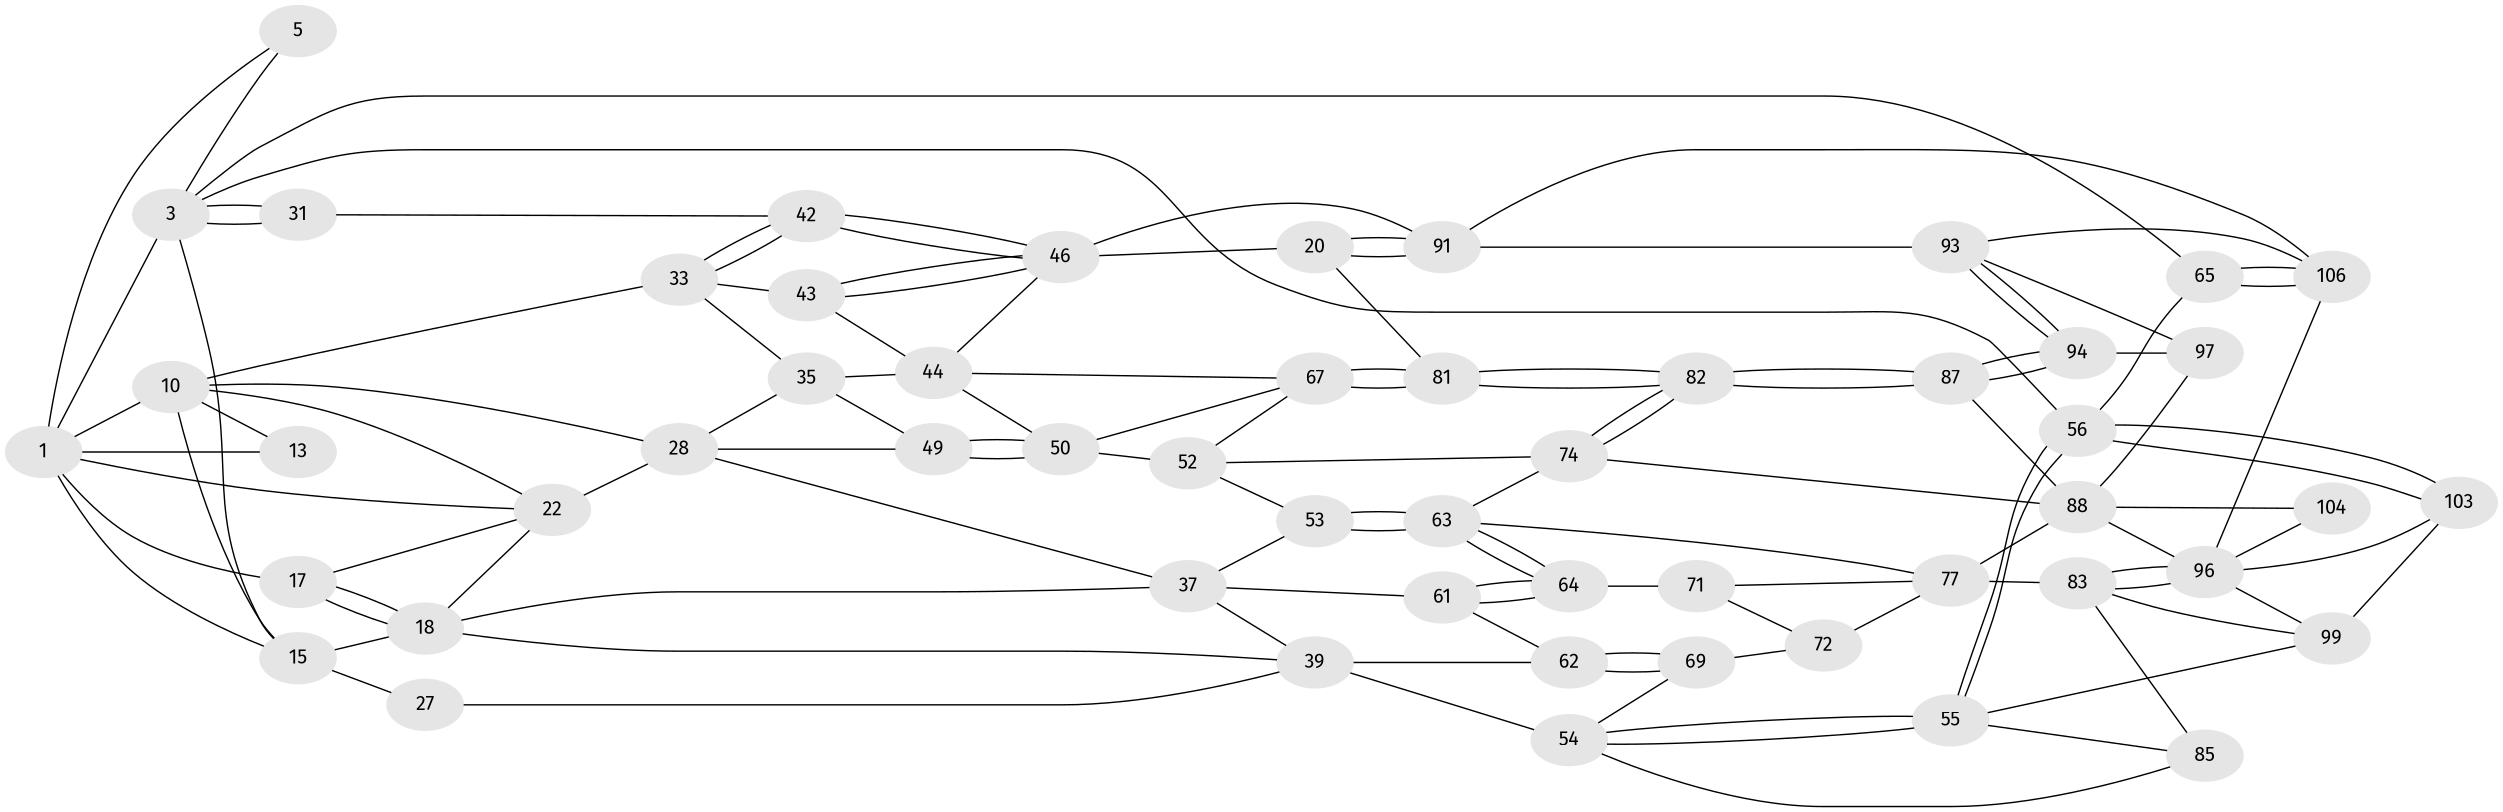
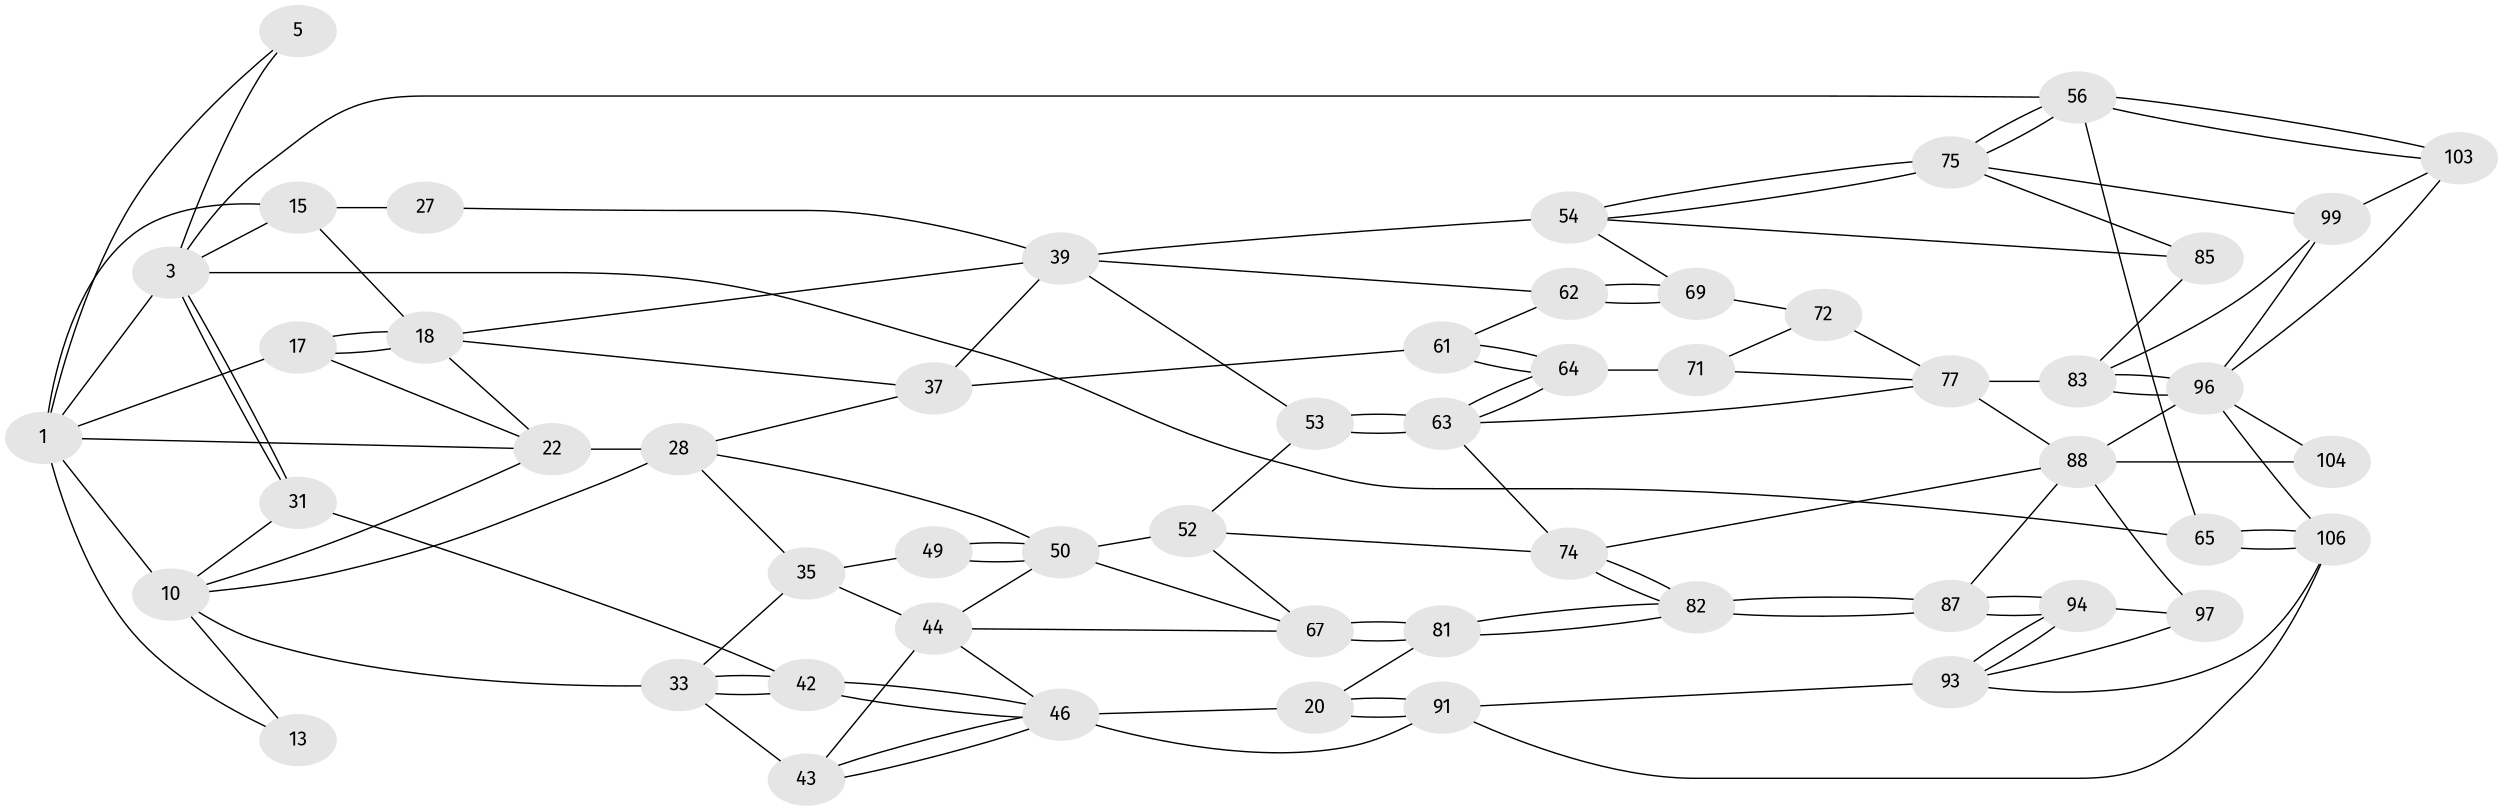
  graph {
    fontname="Fira Sans"
    rankdir=LR
    node [color=gray90 fontname="Fira Sans" style=filled]
    edge [fontname="Fira Sans"]
    1 [super="+2+6"]
    3 [super="+4"]
    5
    10 [super="+11+32"]
    13 [super="+20"]
    15 [super="+16+19"]
    17
    22 [super="+24+23"]
    31
    56
    65
    28 [super="+29"]
    33 [super="+34"]
    18 [super="+36"]
    27
    42
    103
    106 [super="+107"]
    n19 [label=37 super="+47"]
    35 [super="+45"]
    49
    43
    39 [super="+40"]
    53
    61
    54 [super="+70"]
    62
    44 [super="+57"]
    50 [super="+51"]
    46 [super="+59"]
    67 [super="+68"]
    63 [super="+76"]
    64
-   55 [super="+86"]
+   55 [super="+86" label=75]
    69
    85
    n37 [label=20]
    91 [super="+92"]
    52 [super="+73"]
    81
    93 [super="+105"]
    74 [super="+75"]
    82
    88 [super="+89"]
    77 [super="+78"]
    99 [super="+100"]
    72
    71
    83 [super="+84"]
    87
    96 [super="+101"]
    97
    104
    94
    1 -- 3
    1 -- 5
    1 -- 10
    1 -- 13 [weight=3]
    1 -- 15
    1 -- 17
    1 -- 22
    3 -- 5
    3 -- 15
    3 -- 31
    3 -- 31
    3 -- 56
    3 -- 65
    10 -- 13
    10 -- 22
-   10 -- 15
+   10 -- 31
    10 -- 28
    10 -- 33
    15 -- 18
    15 -- 27 [weight=2]
    17 -- 22
    17 -- 18
    17 -- 18
    22 -- 28
    31 -- 42
    56 -- 65
    56 -- 103
    56 -- 103
    65 -- 106
    65 -- 106
    28 -- n19
    28 -- 35
-   28 -- 49
+   28 -- 50
    33 -- 42
    33 -- 42
    33 -- 35
    33 -- 43
    18 -- 22
    18 -- n19
    18 -- 39
    27 -- 39
    42 -- 46
    42 -- 46
    n19 -- 39
-   n19 -- 53
+   39 -- 53
    n19 -- 61
    35 -- 49
    35 -- 44
    49 -- 50
    49 -- 50
    43 -- 44
    43 -- 46
    43 -- 46
    39 -- 54
    39 -- 62
    53 -- 63
    53 -- 63
    61 -- 62
    61 -- 64
    61 -- 64
    54 -- 55
    54 -- 55
    54 -- 69
    54 -- 85
    62 -- 69
    62 -- 69
    44 -- 50
    44 -- 46
    44 -- 67
    50 -- 67
    50 -- 52
    46 -- n37
    46 -- 91
    67 -- 81
    67 -- 81
    63 -- 64
    63 -- 64
    63 -- 74
    63 -- 77
    64 -- 71
    55 -- 56
    55 -- 56
    55 -- 85
    55 -- 99
    69 -- 72
    n37 -- 91
    n37 -- 91
    n37 -- 81
    91 -- 106
    91 -- 93
    52 -- 53
    52 -- 67
    52 -- 74
    81 -- 82
    81 -- 82
    93 -- 106
    93 -- 97
    93 -- 94
    93 -- 94
    74 -- 82
    74 -- 82
    74 -- 88
    82 -- 87
    82 -- 87
    88 -- 96
    88 -- 97
    88 -- 104 [weight=2]
    77 -- 88
    77 -- 83
    99 -- 103
    72 -- 77
    71 -- 77
    71 -- 72
    83 -- 85
    83 -- 99
    83 -- 96
    83 -- 96
    87 -- 88
    87 -- 94
    87 -- 94
    96 -- 103
    96 -- 106
    96 -- 99
    96 -- 104
    94 -- 97
  }
